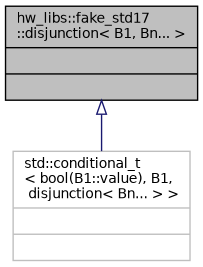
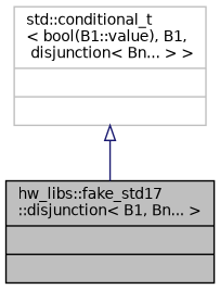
  digraph {
    node [fontname=Helvetica fontsize=10 shape=record style=filled]
    n1 [color=black fillcolor=grey75 fontcolor=black height=0.2 label="{hw_libs::fake_std17\l::disjunction\< B1, Bn... \>\n||}" width=0.4]
    n2 [color=grey75 fillcolor=white height=0.2 label="{std::conditional_t\l\< bool(B1::value), B1,\l disjunction\< Bn... \> \>\n||}" width=0.4]
-   n1 -> n2 [arrowtail=onormal color=midnightblue dir=back fontname=Helvetica fontsize=10 labelfontname=Helvetica labelfontsize=10 style=solid]
+   n2 -> n1 [arrowtail=onormal color=midnightblue dir=back fontname=Helvetica fontsize=10 labelfontname=Helvetica labelfontsize=10 style=solid]
  }
